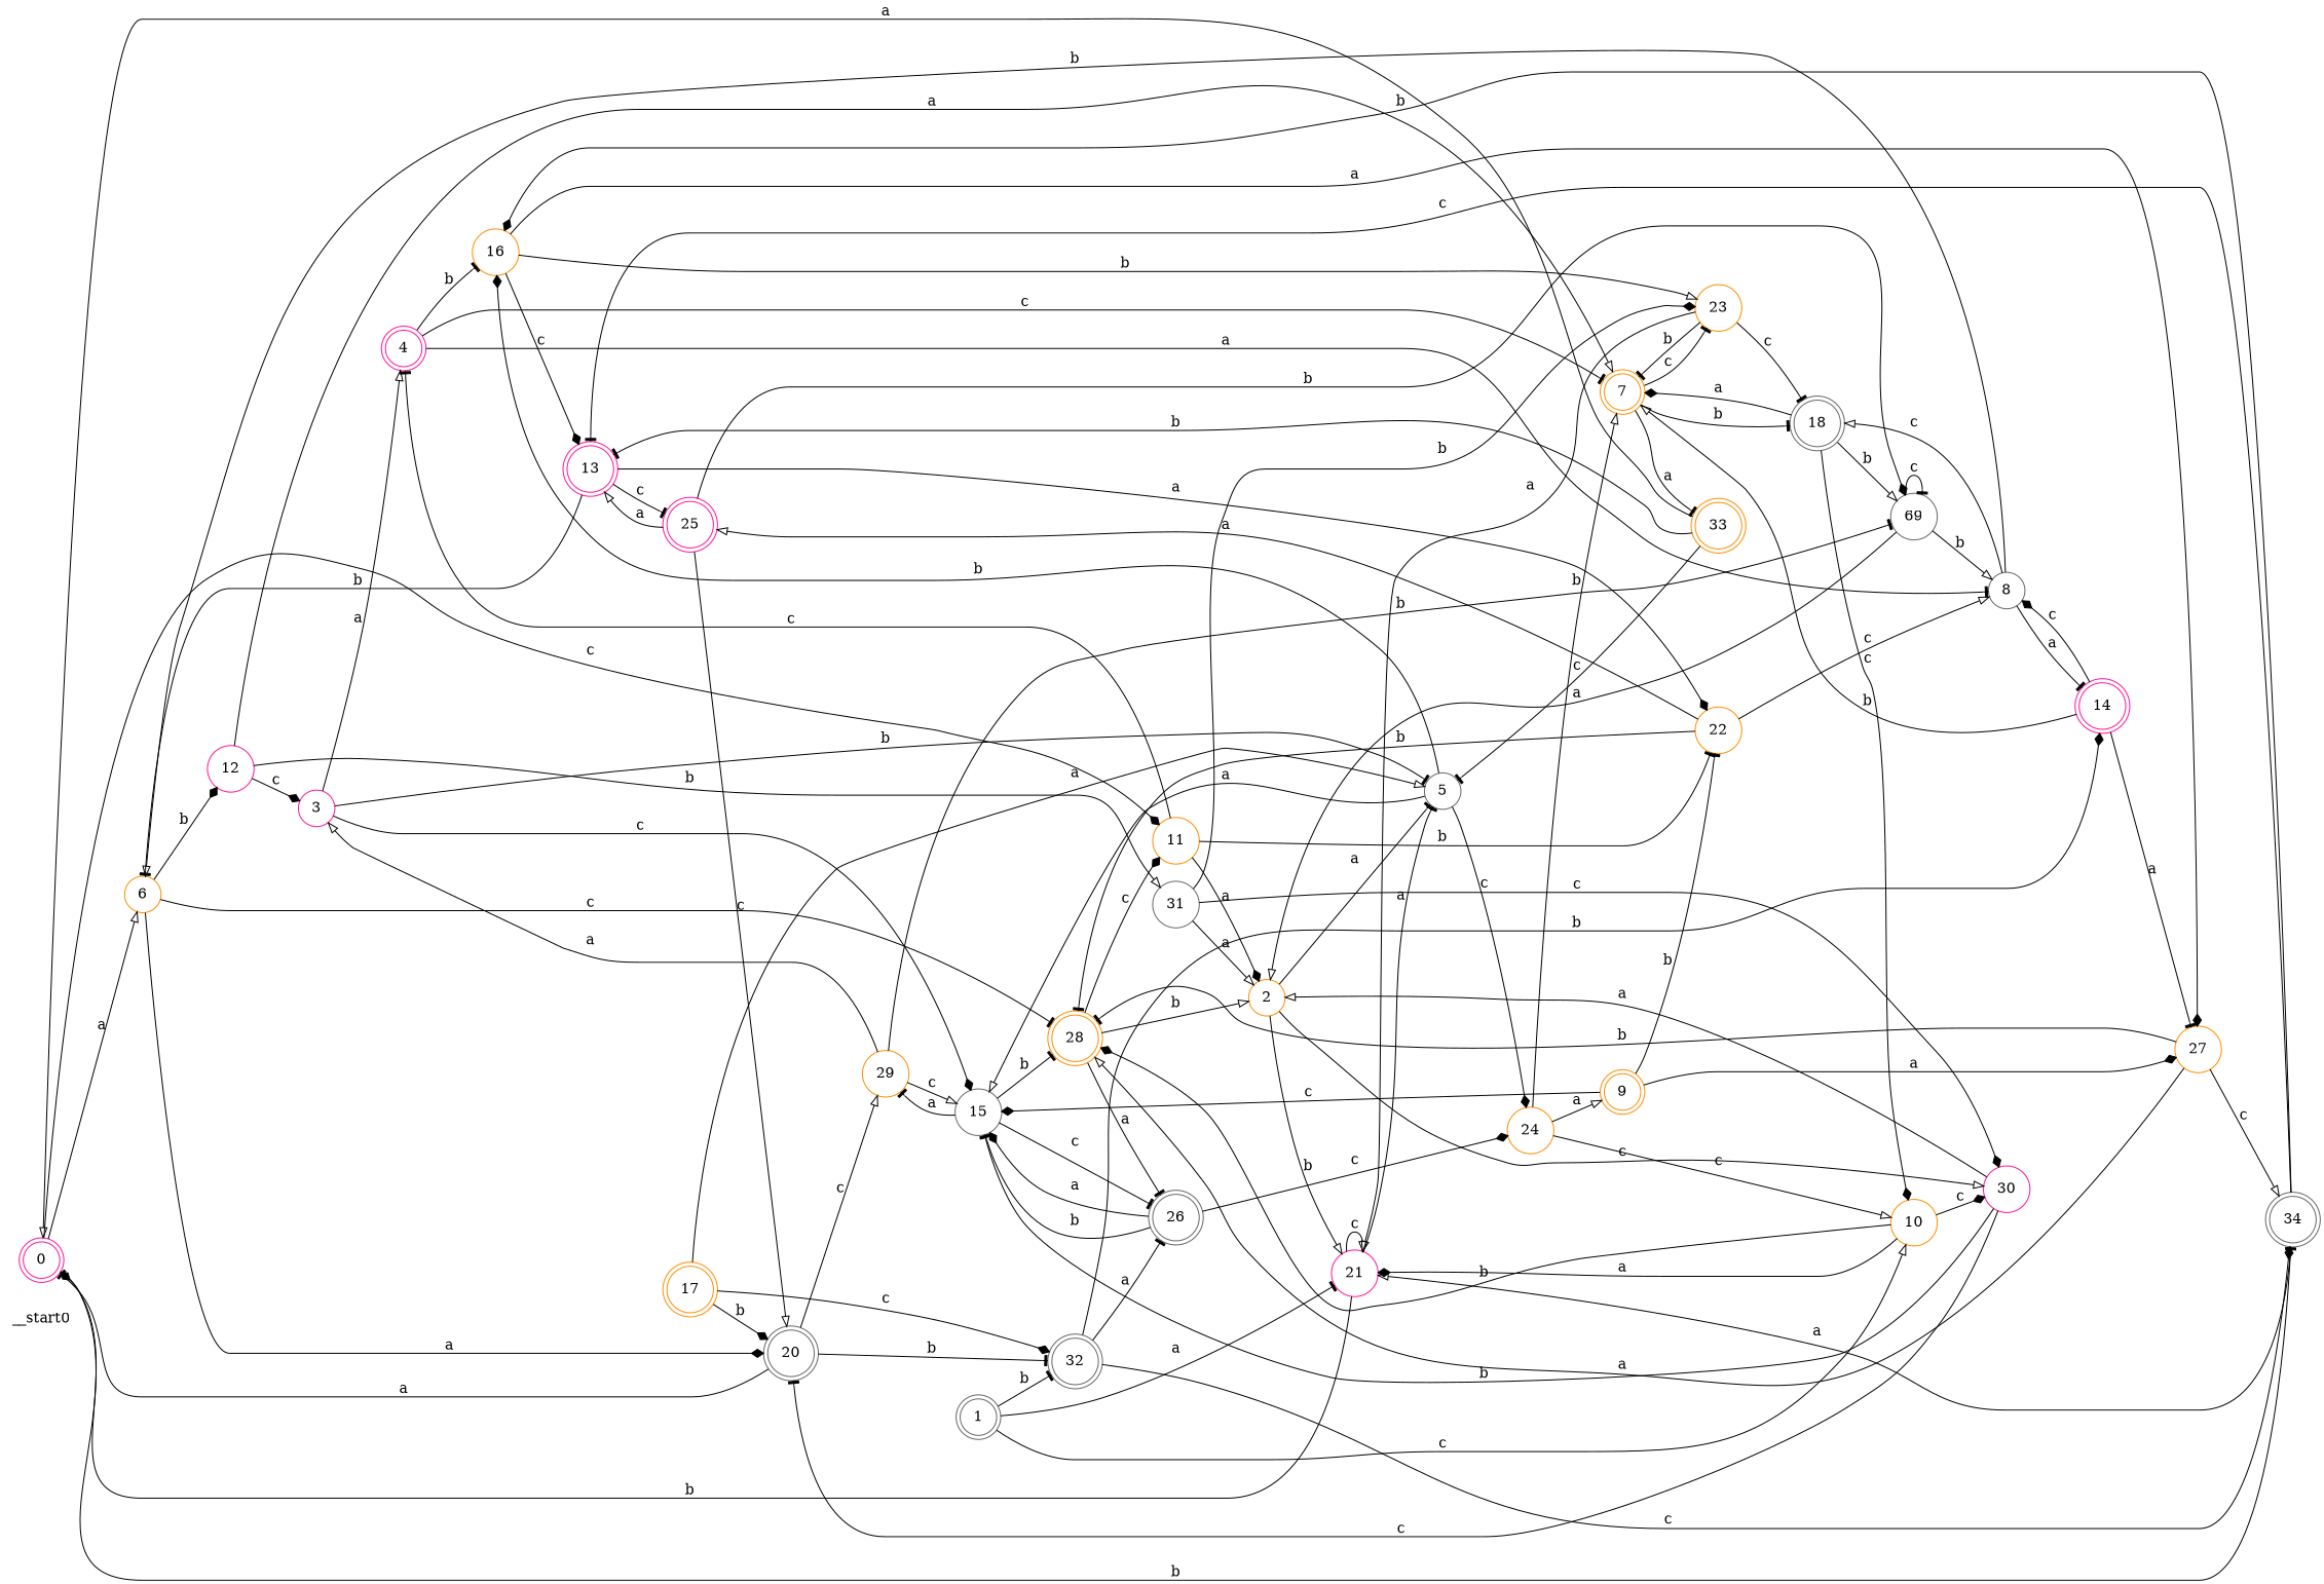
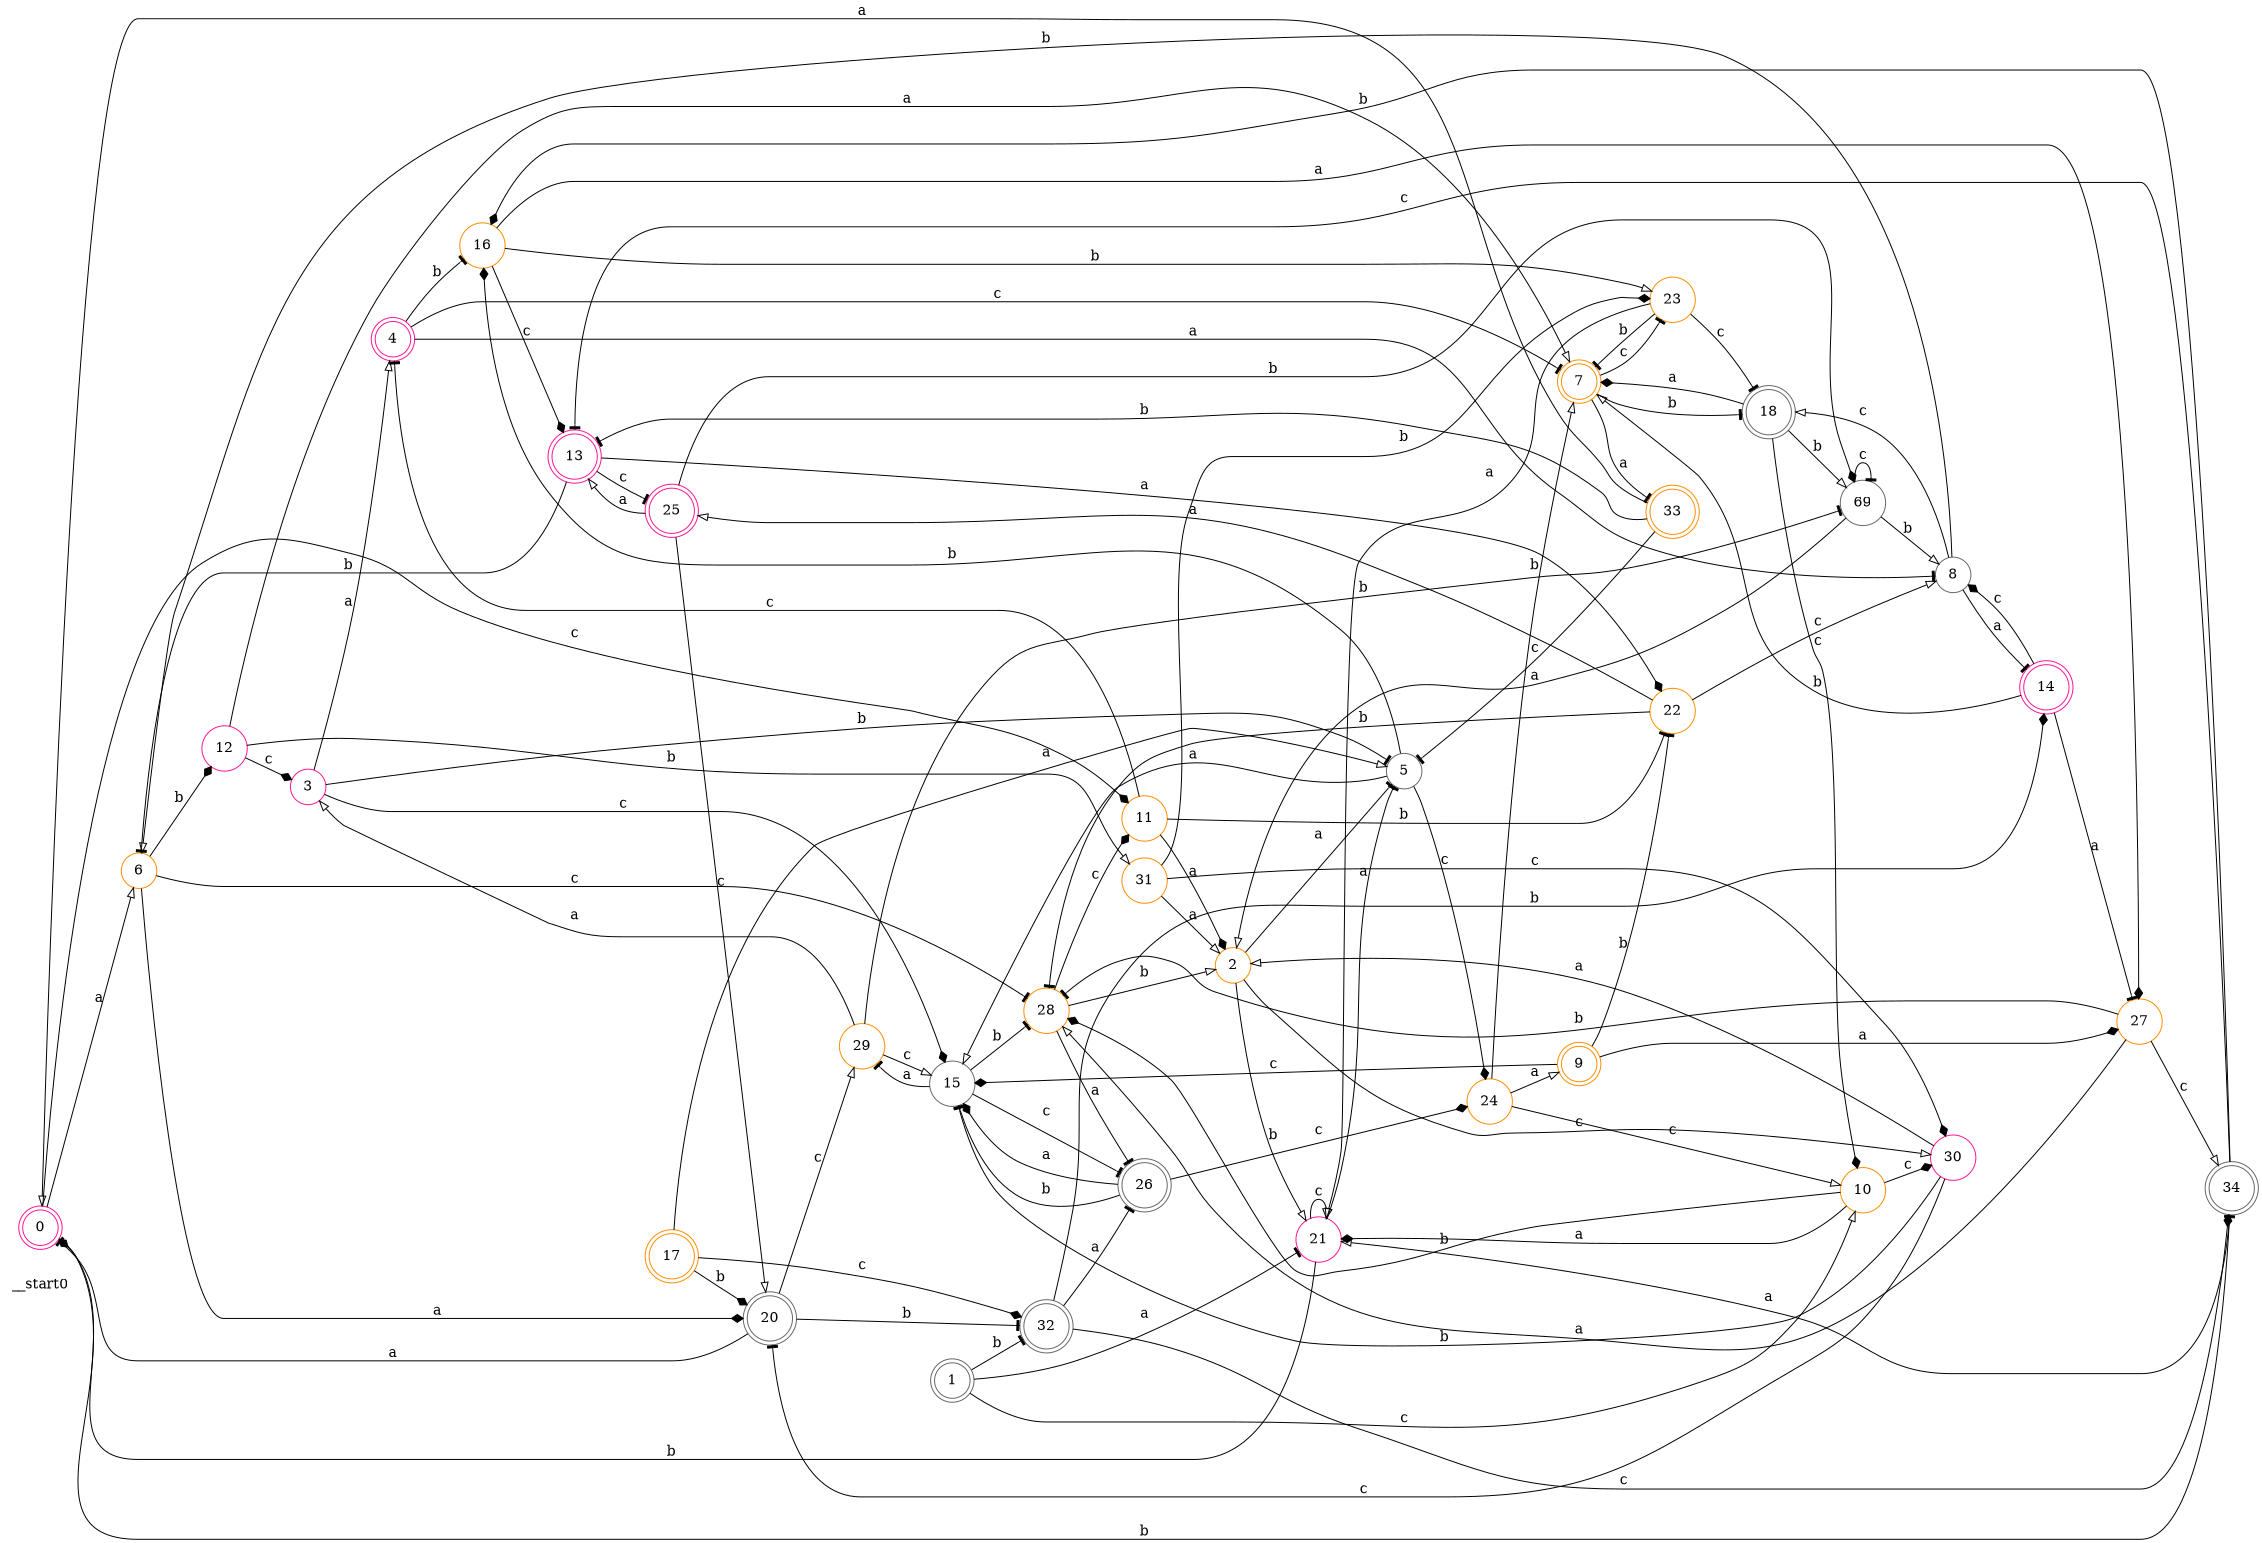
  digraph {
    rankdir=LR
    node [color=darkorange shape=circle fillcolor=white style=filled]
    edge [arrowhead=tee]
    __start0 [color=deeppink shape=none fillcolor="" style=""]
    n2 [color=deeppink label=0 shape=doublecircle style="rounded,filled"]
    n3 [label=6]
    n4 [label=11]
    n5 [color=gray40 label=34 shape=doublecircle style="rounded,filled"]
    n6 [color=deeppink label=12]
    n7 [color=gray40 label=20 shape=doublecircle style="rounded,filled"]
-   n8 [label=28 shape=doublecircle]
+   n8 [label=28]
    n9 [label=2]
    n10 [color=deeppink label=4 shape=doublecircle style="rounded,filled"]
    n11 [label=22]
    n12 [color=deeppink label=21]
    n13 [label=16]
    n14 [color=deeppink label=13 shape=doublecircle style="rounded,filled"]
    n15 [color=gray40 label=1 shape=doublecircle style="rounded,filled"]
    n16 [label=10]
    n17 [color=gray40 label=32 shape=doublecircle style="rounded,filled"]
    n18 [color=deeppink label=30]
    n19 [color=gray40 label=5]
    n20 [color=deeppink label=14 shape=doublecircle style="rounded,filled"]
    n21 [color=gray40 label=26 shape=doublecircle style="rounded,filled"]
    n22 [color=gray40 label=15]
    n23 [label=24]
    n24 [color=deeppink label=3]
    n25 [label=7 shape=doublecircle style="rounded,filled"]
    n26 [color=gray40 label=8]
    n27 [label=29]
    n28 [color=gray40 label=18 shape=doublecircle style="rounded,filled"]
    n29 [label=23]
    n30 [label=33 shape=doublecircle style="rounded,filled"]
    n31 [label=27]
    n32 [label=9 shape=doublecircle style="rounded,filled"]
-   n33 [color=gray40 label=31]
+   n33 [label=31]
    n34 [color=gray40 label=69]
    n35 [color=deeppink label=25 shape=doublecircle style="rounded,filled"]
    n36 [label=17 shape=doublecircle style="rounded,filled"]
    n2 -> n3 [arrowhead=onormal label=a]
    n2 -> n4 [arrowhead=diamond label=c]
    n2 -> n5 [label=b]
    n3 -> n6 [arrowhead=diamond label=b]
    n3 -> n7 [arrowhead=diamond label=a]
    n3 -> n8 [label=c]
    n4 -> n9 [arrowhead=diamond label=a]
    n4 -> n10 [label=c]
    n4 -> n11 [label=b]
    n5 -> n12 [arrowhead=onormal label=a]
    n5 -> n13 [arrowhead=diamond label=b]
    n5 -> n14 [label=c]
    n6 -> n24 [arrowhead=diamond label=c]
    n6 -> n25 [arrowhead=onormal label=a]
    n6 -> n33 [arrowhead=onormal label=b]
    n7 -> n2 [label=a]
    n7 -> n17 [label=b]
    n7 -> n27 [arrowhead=onormal label=c]
    n8 -> n4 [arrowhead=diamond label=c]
    n8 -> n9 [arrowhead=onormal label=b]
    n8 -> n21 [label=a]
    n9 -> n12 [arrowhead=onormal label=b]
    n9 -> n18 [arrowhead=onormal label=c]
    n9 -> n19 [label=a]
    n10 -> n13 [label=b]
    n10 -> n25 [label=c]
    n10 -> n26 [label=a]
    n11 -> n8 [label=b]
    n11 -> n26 [arrowhead=onormal label=c]
    n11 -> n35 [arrowhead=onormal label=a]
    n12 -> n2 [arrowhead=diamond label=b]
    n12 -> n12 [arrowhead=onormal label=c]
    n12 -> n19 [label=a]
    n13 -> n14 [arrowhead=diamond label=c]
    n13 -> n29 [arrowhead=onormal label=b]
    n13 -> n31 [arrowhead=diamond label=a]
    n14 -> n3 [label=b]
    n14 -> n11 [arrowhead=diamond label=a]
    n14 -> n35 [label=c]
    n15 -> n12 [label=a]
    n15 -> n16 [arrowhead=onormal label=c]
    n15 -> n17 [label=b]
    n16 -> n8 [arrowhead=diamond label=b]
    n16 -> n12 [arrowhead=diamond label=a]
    n16 -> n18 [arrowhead=diamond label=c]
    n17 -> n5 [arrowhead=diamond label=c]
    n17 -> n20 [arrowhead=diamond label=b]
    n17 -> n21 [label=a]
    n18 -> n7 [label=c]
    n18 -> n9 [arrowhead=onormal label=a]
    n18 -> n22 [label=b]
    n19 -> n13 [arrowhead=diamond label=b]
    n19 -> n22 [arrowhead=onormal label=a]
    n19 -> n23 [arrowhead=diamond label=c]
    n20 -> n25 [arrowhead=onormal label=b]
    n20 -> n26 [arrowhead=diamond label=c]
    n20 -> n31 [label=a]
    n21 -> n22 [arrowhead=diamond label=a]
    n21 -> n22 [label=b]
    n21 -> n23 [arrowhead=diamond label=c]
    n22 -> n8 [label=b]
    n22 -> n21 [label=c]
    n22 -> n27 [label=a]
    n23 -> n16 [arrowhead=onormal label=c]
    n23 -> n25 [arrowhead=onormal label=b]
    n23 -> n32 [arrowhead=onormal label=a]
    n24 -> n10 [arrowhead=onormal label=a]
    n24 -> n19 [label=b]
    n24 -> n22 [arrowhead=diamond label=c]
    n25 -> n28 [label=b]
    n25 -> n29 [label=c]
    n25 -> n30 [label=a]
    n26 -> n3 [arrowhead=onormal label=b]
    n26 -> n20 [label=a]
    n26 -> n28 [arrowhead=onormal label=c]
    n27 -> n22 [arrowhead=onormal label=c]
    n27 -> n24 [arrowhead=onormal label=a]
    n27 -> n34 [label=b]
    n28 -> n16 [arrowhead=diamond label=c]
    n28 -> n25 [arrowhead=diamond label=a]
    n28 -> n34 [arrowhead=onormal label=b]
    n29 -> n12 [arrowhead=onormal label=a]
    n29 -> n25 [label=b]
    n29 -> n28 [label=c]
    n30 -> n2 [arrowhead=onormal label=a]
    n30 -> n14 [label=b]
    n30 -> n19 [label=c]
    n31 -> n5 [arrowhead=onormal label=c]
    n31 -> n8 [arrowhead=onormal label=a]
    n31 -> n8 [label=b]
    n32 -> n11 [label=b]
    n32 -> n22 [arrowhead=diamond label=c]
    n32 -> n31 [arrowhead=diamond label=a]
    n33 -> n9 [arrowhead=onormal label=a]
    n33 -> n18 [arrowhead=diamond label=c]
    n33 -> n29 [arrowhead=diamond label=b]
    n34 -> n9 [arrowhead=onormal label=a]
    n34 -> n26 [arrowhead=onormal label=b]
    n34 -> n34 [label=c]
    n35 -> n7 [arrowhead=onormal label=c]
    n35 -> n14 [arrowhead=onormal label=a]
    n35 -> n34 [arrowhead=diamond label=b]
    n36 -> n7 [arrowhead=diamond label=b]
    n36 -> n17 [arrowhead=diamond label=c]
    n36 -> n19 [arrowhead=onormal label=a]
  }
